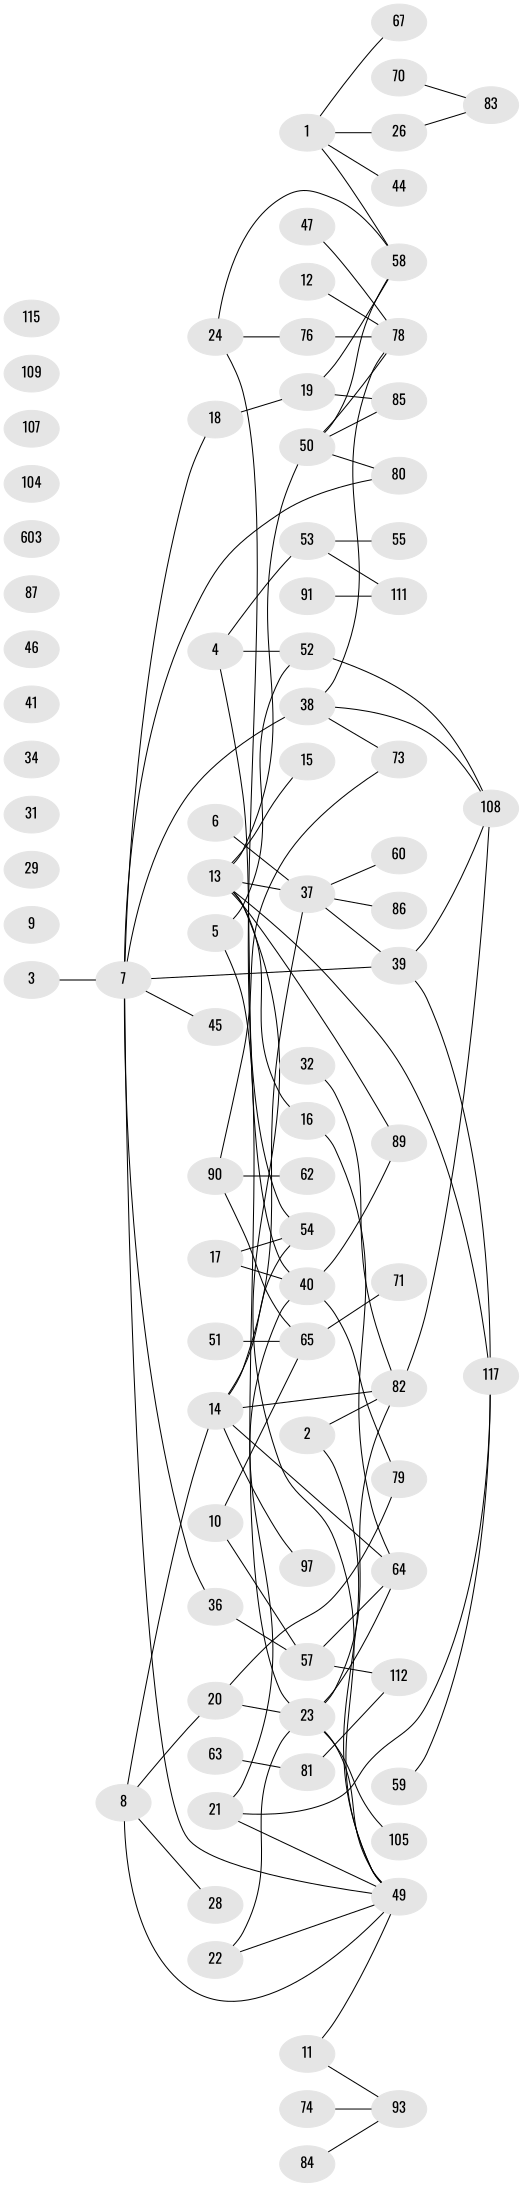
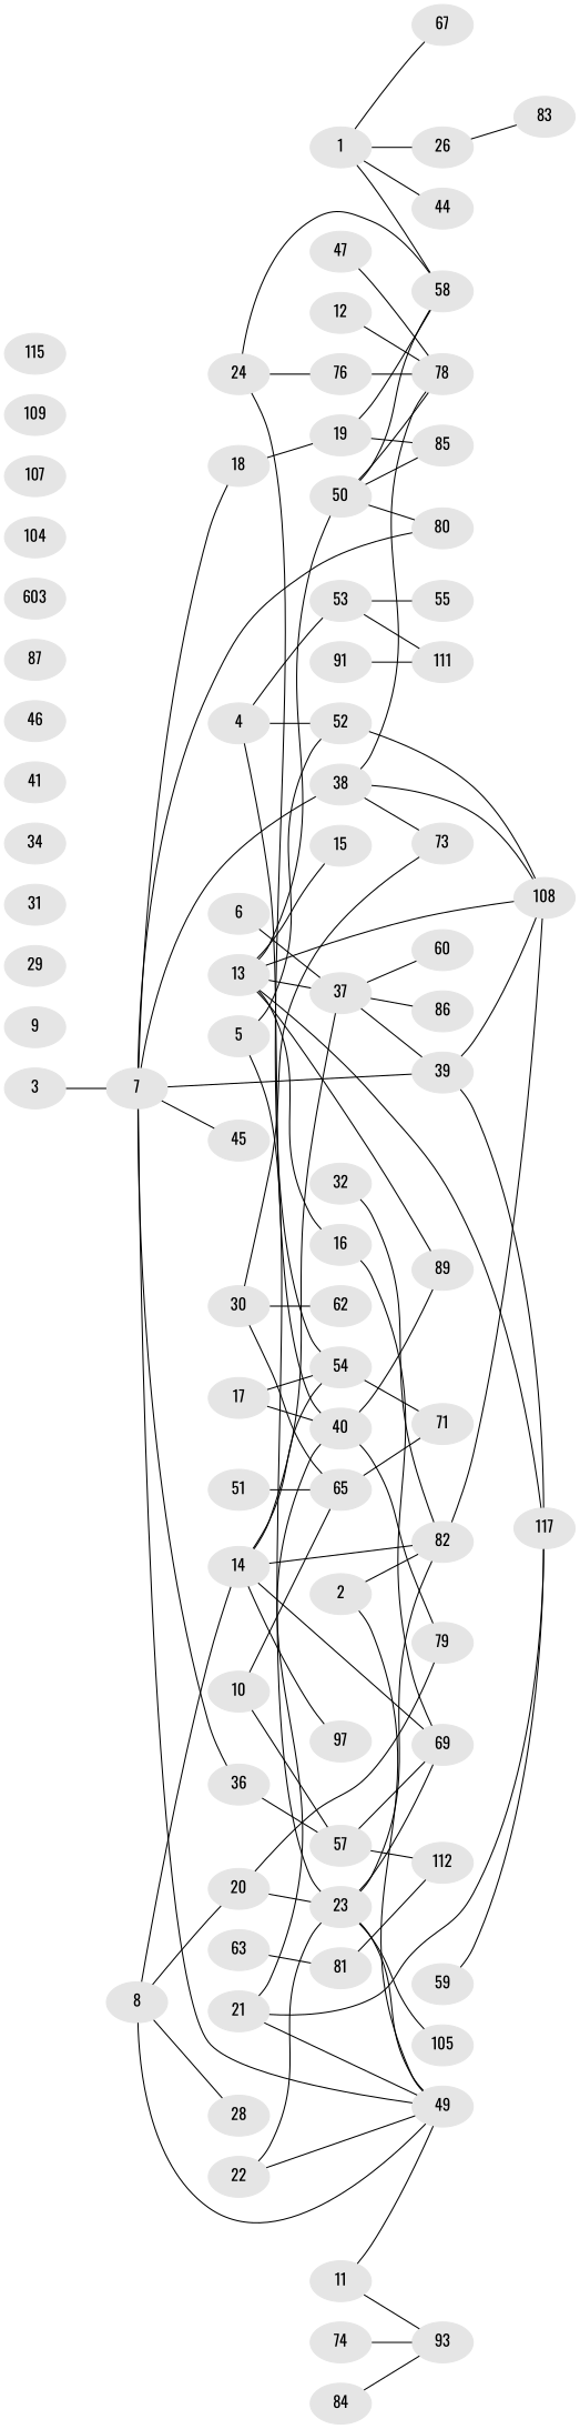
  graph {
    fontname=Oswald
    rankdir=LR
    node [color=gray90 fontname=Oswald style=filled]
    edge [fontname=Oswald]
    1 [super="+56"]
    26
    44
    58
    67
    83
    2 [super="+66"]
    49 [super="+100"]
    82 [super="+106"]
    108
    3 [super="+68"]
    7 [super="+43+33"]
    18
    36 [super="+69"]
    38 [super="+94"]
    39
    45
    80
    4 [super="+72"]
    40 [super="+77"]
    52
    53
    89
    79
    55
    111
    23 [super="+25"]
-   64 [super="+95"]
+   64 [super="+95" label=69]
    105
    5
    6 [super="+123"]
    37 [super="+61"]
    60
    86
    19 [super="+122+27"]
    57
    78 [super="+96"]
    73
    117 [super="+121"]
    8 [super="+92"]
    14 [super="+101+88"]
    20 [super="+98"]
    28
    54
    97 [super="+124"]
    9
    10
    65
    112
    71 [super="+118"]
    11
    93
    12
    13 [super="+42"]
    15
    16 [super="+116+90"]
    50
    85
    17
    21
    22 [super="+102"]
    24 [super="+110"]
    76
    29
-   30 [super="+48" label=90]
+   30 [super="+48"]
    62
    31 [super="+75"]
    32
    34
    41
    46
    47
    51
    59 [super="+114"]
    63
    81
-   70
    74 [super="+99"]
    84
    87
    91
    n82 [label=603 super="+119"]
    104
    107
    109
    115
    1 -- 26
    1 -- 44
    1 -- 58
    1 -- 67
    26 -- 83
    2 -- 49
    2 -- 82
    82 -- 108
    3 -- 7
    7 -- 49
    7 -- 18
    7 -- 36
    7 -- 38
    7 -- 39
    7 -- 45
    7 -- 80
    18 -- 19
    36 -- 57
    38 -- 108
    38 -- 78
    38 -- 73
    39 -- 108
    39 -- 117
    4 -- 40
    4 -- 52
    4 -- 53
    40 -- 89
    40 -- 79
    52 -- 108
    53 -- 55
    53 -- 111
    23 -- 49
    23 -- 82
    23 -- 64
    23 -- 105
    5 -- 52
    5 -- 23
    6 -- 37
    37 -- 39
    37 -- 60
    37 -- 86
    19 -- 58
    19 -- 85
    57 -- 64
    57 -- 112
    8 -- 49
    8 -- 14
    8 -- 20
    8 -- 28
    14 -- 82
    14 -- 64
    14 -- 37
    14 -- 54
    14 -- 97
    20 -- 79
    20 -- 23
+   54 -- 71
    10 -- 57
    10 -- 65
    65 -- 71
    11 -- 49
    11 -- 93
    12 -- 78
-   13 -- 49
+   13 -- 108
    13 -- 89
    13 -- 37
    13 -- 117
    13 -- 15
    13 -- 16
    13 -- 50
    16 -- 64
    50 -- 58
    50 -- 80
    50 -- 78
    50 -- 85
    17 -- 40
    17 -- 54
    21 -- 49
    21 -- 40
    21 -- 117
    22 -- 49
    22 -- 23
    24 -- 58
    24 -- 54
    24 -- 76
    76 -- 78
    30 -- 73
    30 -- 65
    30 -- 62
    32 -- 82
    47 -- 78
    51 -- 65
    59 -- 117
    63 -- 81
    81 -- 112
-   70 -- 83
    74 -- 93
    84 -- 93
    91 -- 111
  }
